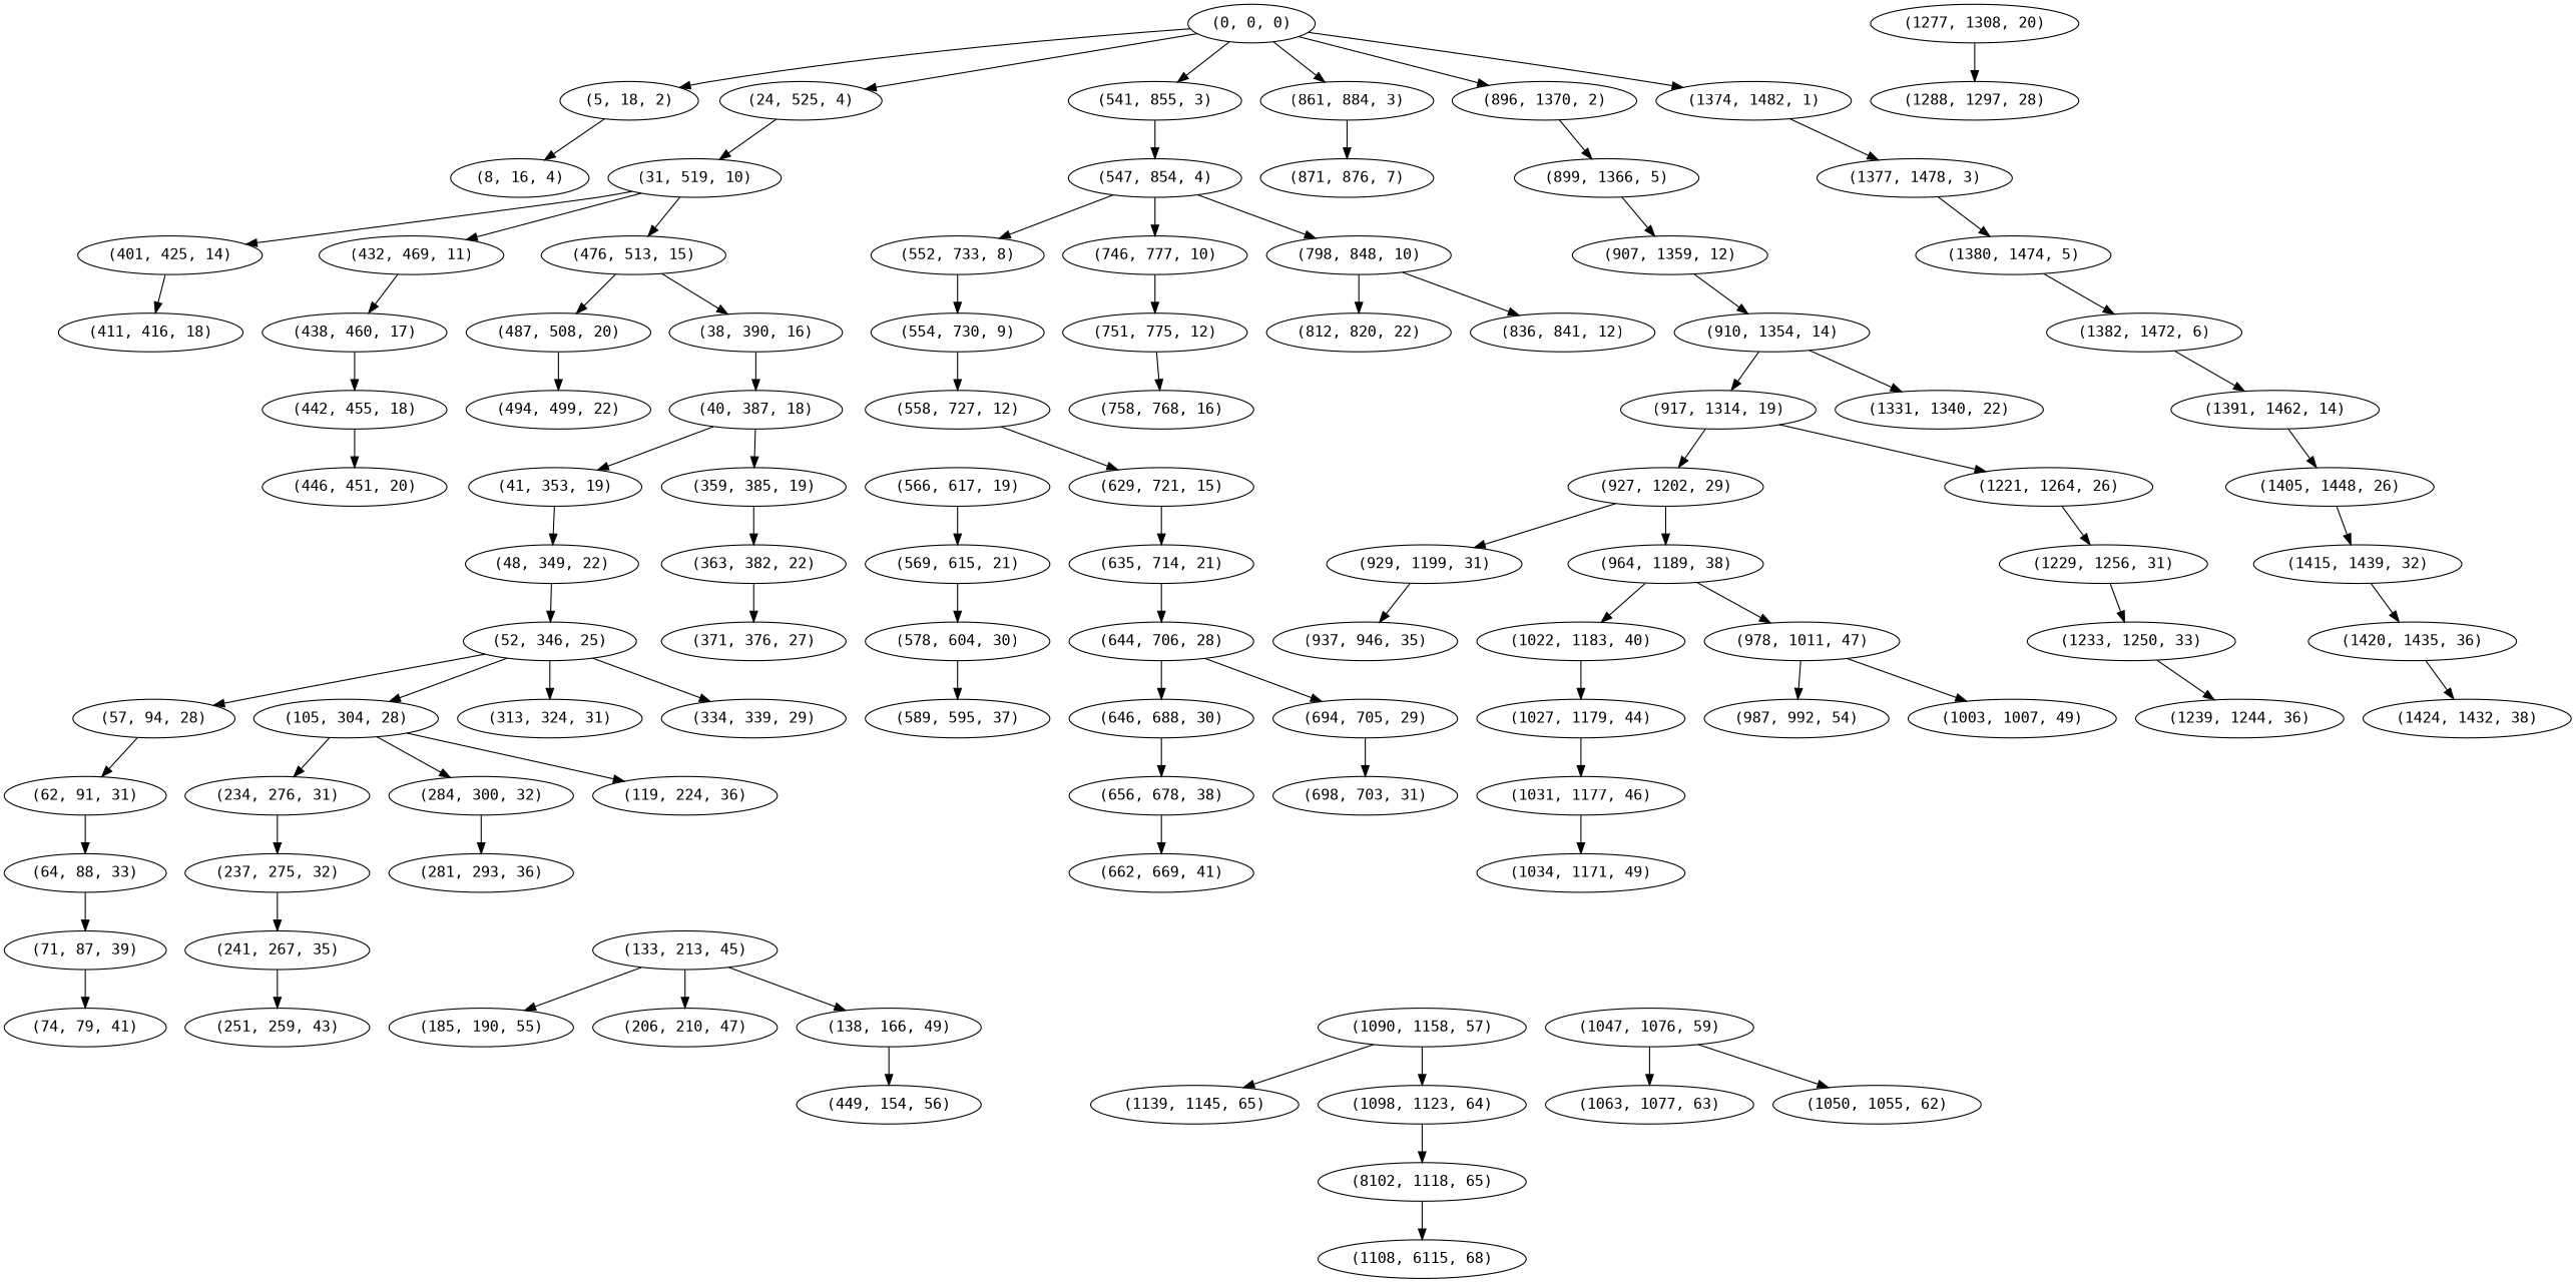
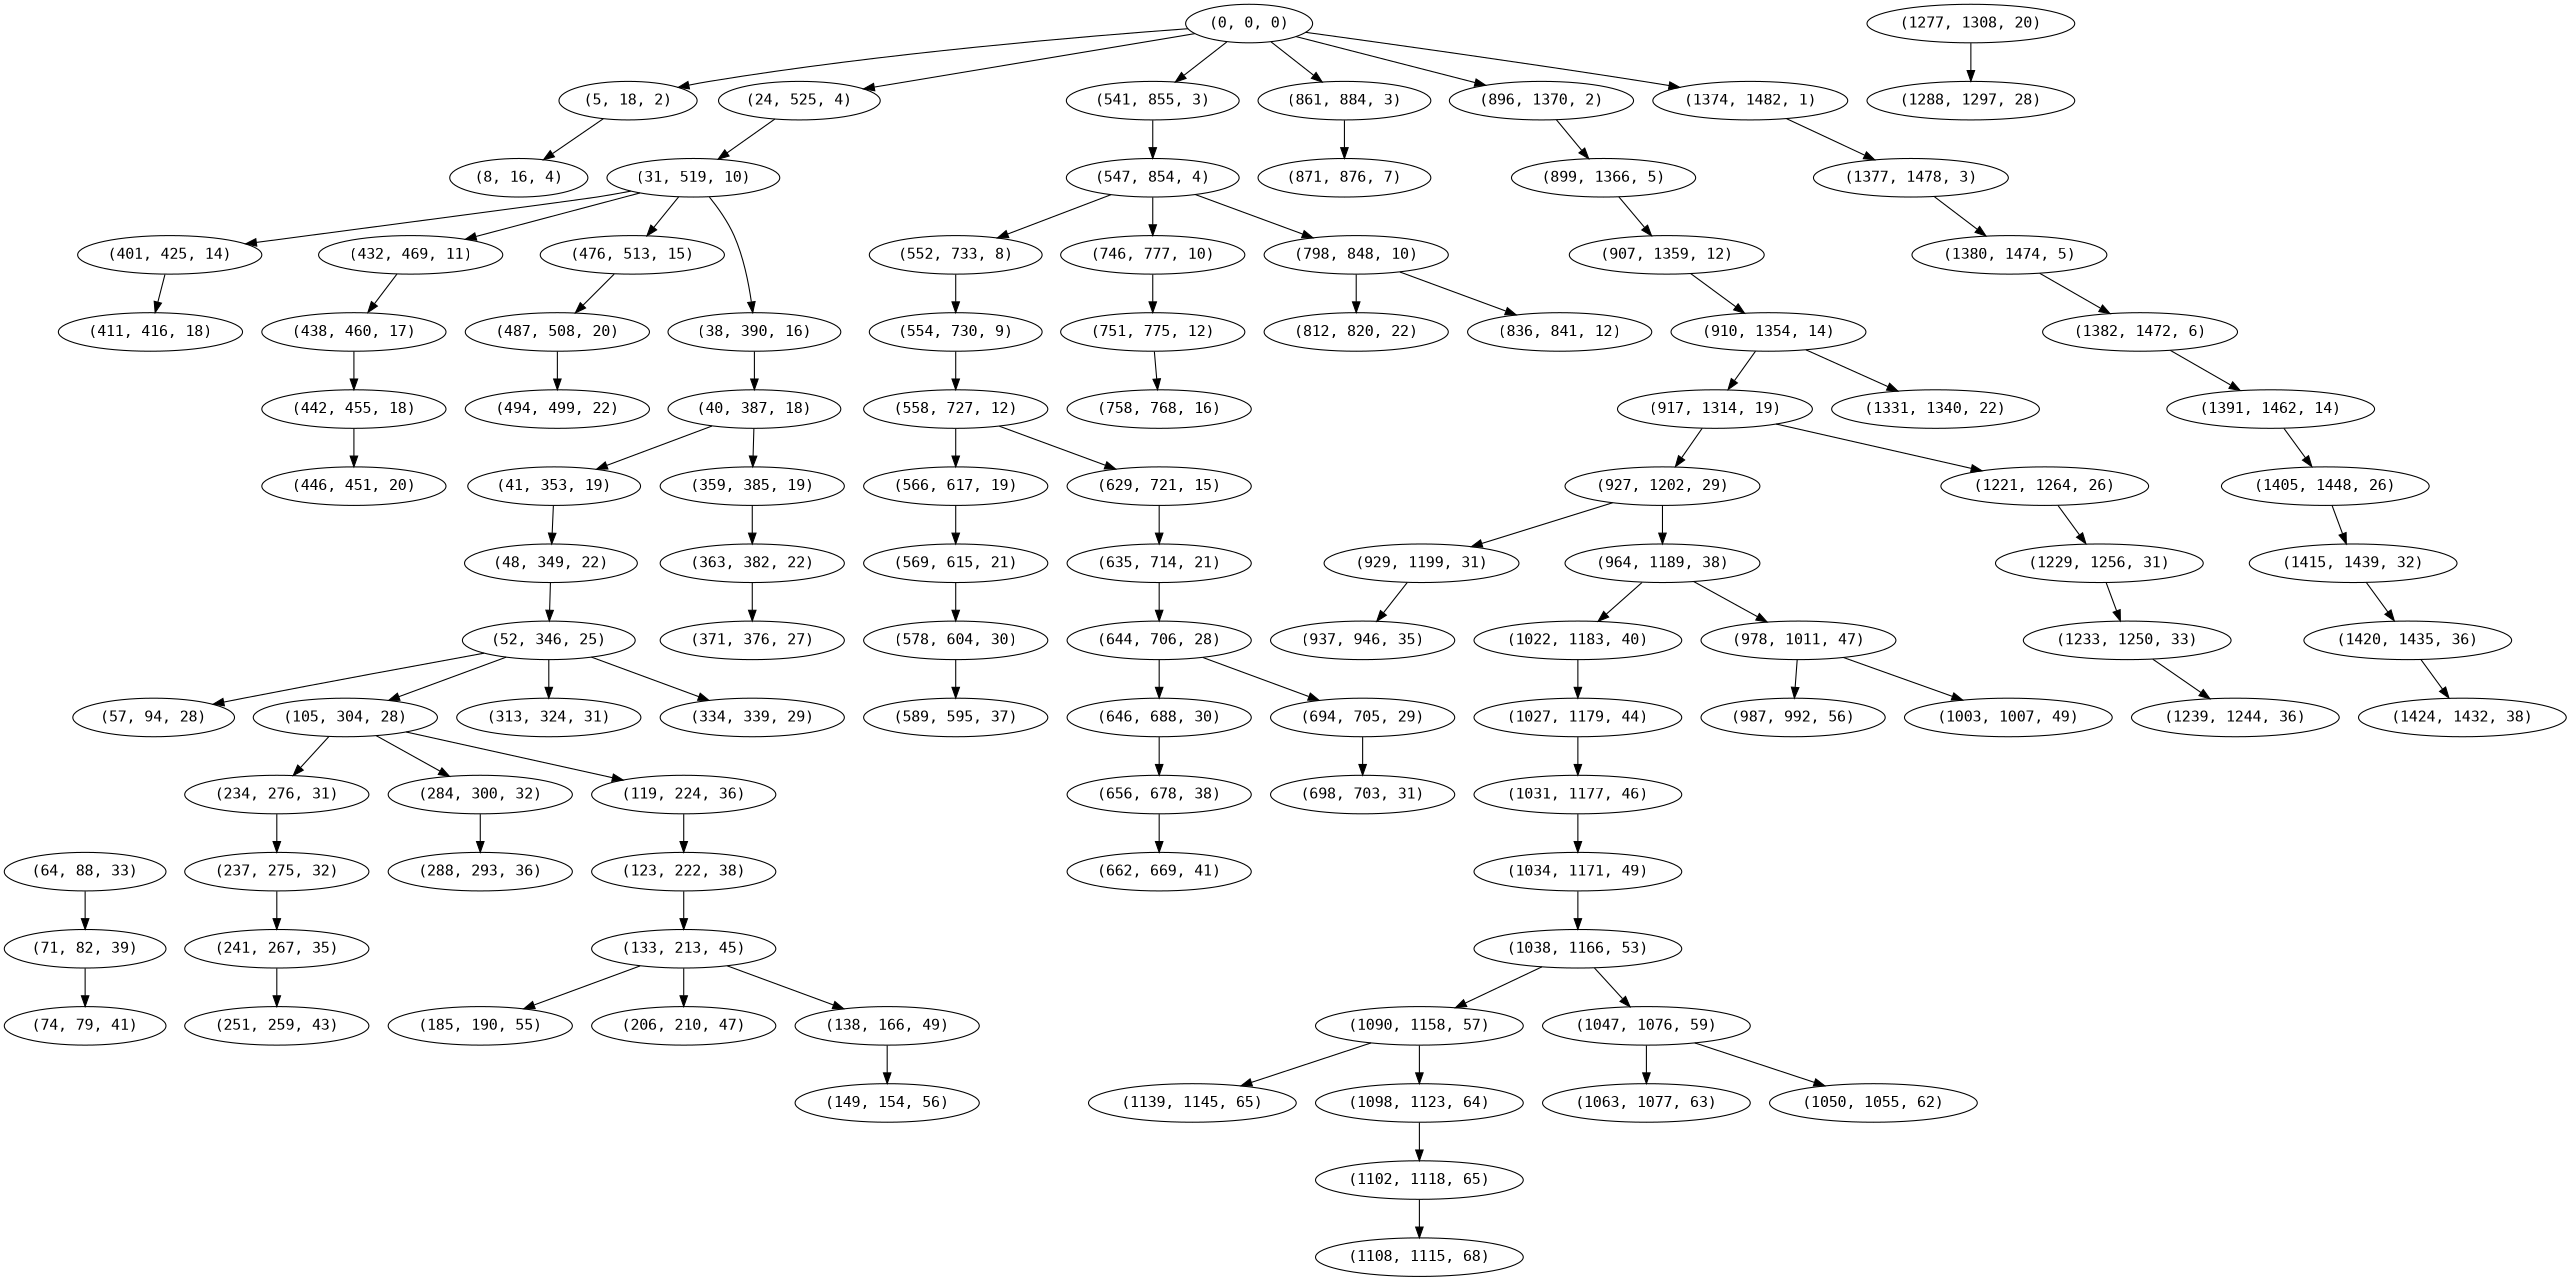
  digraph {
    fontname="DejaVu Sans Mono"
    node [fontname="DejaVu Sans Mono"]
    edge [fontname="DejaVu Sans Mono"]
    "(0, 0, 0)"
    "(5, 18, 2)"
    "(24, 525, 4)"
    "(541, 855, 3)"
    "(861, 884, 3)"
    "(896, 1370, 2)"
    "(1374, 1482, 1)"
    "(8, 16, 4)"
    "(31, 519, 10)"
    "(547, 854, 4)"
    "(871, 876, 7)"
    "(899, 1366, 5)"
    "(1377, 1478, 3)"
    "(38, 390, 16)"
    "(401, 425, 14)"
    "(432, 469, 11)"
    "(476, 513, 15)"
    "(40, 387, 18)"
    "(411, 416, 18)"
    "(438, 460, 17)"
    "(487, 508, 20)"
    "(41, 353, 19)"
    "(359, 385, 19)"
    "(48, 349, 22)"
    "(363, 382, 22)"
    "(52, 346, 25)"
    "(57, 94, 28)"
    "(105, 304, 28)"
    "(313, 324, 31)"
    "(334, 339, 29)"
-   "(62, 91, 31)"
    "(119, 224, 36)"
    "(234, 276, 31)"
    "(284, 300, 32)"
    "(64, 88, 33)"
-   "(71, 82, 39)" [label="(71, 87, 39)"]
+   "(71, 82, 39)"
    "(74, 79, 41)"
+   "(123, 222, 38)"
    "(237, 275, 32)"
-   "(288, 293, 36)" [label="(281, 293, 36)"]
+   "(288, 293, 36)"
    "(133, 213, 45)"
    "(138, 166, 49)"
    "(185, 190, 55)"
    "(206, 210, 47)"
-   "(149, 154, 56)" [label="(449, 154, 56)"]
+   "(149, 154, 56)"
    "(241, 267, 35)"
    "(251, 259, 43)"
    "(371, 376, 27)"
    "(442, 455, 18)"
    "(446, 451, 20)"
    "(494, 499, 22)"
    "(552, 733, 8)"
    "(746, 777, 10)"
    "(798, 848, 10)"
    "(554, 730, 9)"
    "(751, 775, 12)"
    "(812, 820, 22)"
    "(836, 841, 12)"
    "(558, 727, 12)"
    "(566, 617, 19)"
    "(629, 721, 15)"
    "(569, 615, 21)"
    "(635, 714, 21)"
    "(578, 604, 30)"
    "(589, 595, 37)"
    "(644, 706, 28)"
    "(646, 688, 30)"
    "(694, 705, 29)"
    "(656, 678, 38)"
    "(698, 703, 31)"
    "(662, 669, 41)"
    "(758, 768, 16)"
    "(907, 1359, 12)"
    "(910, 1354, 14)"
    "(917, 1314, 19)"
    "(1331, 1340, 22)"
    "(927, 1202, 29)"
    "(1221, 1264, 26)"
    "(929, 1199, 31)"
    "(964, 1189, 38)"
    "(1229, 1256, 31)"
    "(1277, 1308, 20)"
    "(1288, 1297, 28)"
    "(937, 946, 35)"
    "(978, 1011, 47)"
    "(1022, 1183, 40)"
-   "(987, 992, 54)"
+   "(987, 992, 54)" [label="(987, 992, 56)"]
    "(1003, 1007, 49)"
    "(1027, 1179, 44)"
    "(1031, 1177, 46)"
    "(1034, 1171, 49)"
+   "(1038, 1166, 53)"
    "(1047, 1076, 59)"
    "(1090, 1158, 57)"
    "(1050, 1055, 62)"
    n96 [label="(1063, 1077, 63)"]
    "(1098, 1123, 64)"
    "(1139, 1145, 65)"
-   "(1102, 1118, 65)" [label="(8102, 1118, 65)"]
-   "(1108, 1115, 68)" [label="(1108, 6115, 68)"]
+   "(1102, 1118, 65)"
+   "(1108, 1115, 68)"
    "(1233, 1250, 33)"
    "(1239, 1244, 36)"
    "(1380, 1474, 5)"
    "(1382, 1472, 6)"
    "(1391, 1462, 14)"
    "(1405, 1448, 26)"
    "(1415, 1439, 32)"
    "(1420, 1435, 36)"
    "(1424, 1432, 38)"
    "(0, 0, 0)" -> "(5, 18, 2)"
    "(0, 0, 0)" -> "(24, 525, 4)"
    "(0, 0, 0)" -> "(541, 855, 3)"
    "(0, 0, 0)" -> "(861, 884, 3)"
    "(0, 0, 0)" -> "(896, 1370, 2)"
    "(0, 0, 0)" -> "(1374, 1482, 1)"
    "(5, 18, 2)" -> "(8, 16, 4)"
    "(24, 525, 4)" -> "(31, 519, 10)"
    "(541, 855, 3)" -> "(547, 854, 4)"
    "(861, 884, 3)" -> "(871, 876, 7)"
    "(896, 1370, 2)" -> "(899, 1366, 5)"
    "(1374, 1482, 1)" -> "(1377, 1478, 3)"
-   "(476, 513, 15)" -> "(38, 390, 16)"
+   "(31, 519, 10)" -> "(38, 390, 16)"
    "(31, 519, 10)" -> "(401, 425, 14)"
    "(31, 519, 10)" -> "(432, 469, 11)"
    "(31, 519, 10)" -> "(476, 513, 15)"
    "(547, 854, 4)" -> "(552, 733, 8)"
    "(547, 854, 4)" -> "(746, 777, 10)"
    "(547, 854, 4)" -> "(798, 848, 10)"
    "(899, 1366, 5)" -> "(907, 1359, 12)"
    "(1377, 1478, 3)" -> "(1380, 1474, 5)"
    "(38, 390, 16)" -> "(40, 387, 18)"
    "(401, 425, 14)" -> "(411, 416, 18)"
    "(432, 469, 11)" -> "(438, 460, 17)"
    "(476, 513, 15)" -> "(487, 508, 20)"
    "(40, 387, 18)" -> "(41, 353, 19)"
    "(40, 387, 18)" -> "(359, 385, 19)"
    "(438, 460, 17)" -> "(442, 455, 18)"
    "(487, 508, 20)" -> "(494, 499, 22)"
    "(41, 353, 19)" -> "(48, 349, 22)"
    "(359, 385, 19)" -> "(363, 382, 22)"
    "(48, 349, 22)" -> "(52, 346, 25)"
    "(363, 382, 22)" -> "(371, 376, 27)"
    "(52, 346, 25)" -> "(57, 94, 28)"
    "(52, 346, 25)" -> "(105, 304, 28)"
    "(52, 346, 25)" -> "(313, 324, 31)"
    "(52, 346, 25)" -> "(334, 339, 29)"
-   "(57, 94, 28)" -> "(62, 91, 31)"
    "(105, 304, 28)" -> "(119, 224, 36)"
    "(105, 304, 28)" -> "(234, 276, 31)"
    "(105, 304, 28)" -> "(284, 300, 32)"
-   "(62, 91, 31)" -> "(64, 88, 33)"
+   "(119, 224, 36)" -> "(123, 222, 38)"
    "(234, 276, 31)" -> "(237, 275, 32)"
    "(284, 300, 32)" -> "(288, 293, 36)"
    "(64, 88, 33)" -> "(71, 82, 39)"
    "(71, 82, 39)" -> "(74, 79, 41)"
+   "(123, 222, 38)" -> "(133, 213, 45)"
    "(237, 275, 32)" -> "(241, 267, 35)"
    "(133, 213, 45)" -> "(138, 166, 49)"
    "(133, 213, 45)" -> "(185, 190, 55)"
    "(133, 213, 45)" -> "(206, 210, 47)"
    "(138, 166, 49)" -> "(149, 154, 56)"
    "(241, 267, 35)" -> "(251, 259, 43)"
    "(442, 455, 18)" -> "(446, 451, 20)"
    "(552, 733, 8)" -> "(554, 730, 9)"
    "(746, 777, 10)" -> "(751, 775, 12)"
    "(798, 848, 10)" -> "(812, 820, 22)"
    "(798, 848, 10)" -> "(836, 841, 12)"
    "(554, 730, 9)" -> "(558, 727, 12)"
    "(751, 775, 12)" -> "(758, 768, 16)"
+   "(558, 727, 12)" -> "(566, 617, 19)"
    "(558, 727, 12)" -> "(629, 721, 15)"
    "(566, 617, 19)" -> "(569, 615, 21)"
    "(629, 721, 15)" -> "(635, 714, 21)"
    "(569, 615, 21)" -> "(578, 604, 30)"
    "(635, 714, 21)" -> "(644, 706, 28)"
    "(578, 604, 30)" -> "(589, 595, 37)"
    "(644, 706, 28)" -> "(646, 688, 30)"
    "(644, 706, 28)" -> "(694, 705, 29)"
    "(646, 688, 30)" -> "(656, 678, 38)"
    "(694, 705, 29)" -> "(698, 703, 31)"
    "(656, 678, 38)" -> "(662, 669, 41)"
    "(907, 1359, 12)" -> "(910, 1354, 14)"
    "(910, 1354, 14)" -> "(917, 1314, 19)"
    "(910, 1354, 14)" -> "(1331, 1340, 22)"
    "(917, 1314, 19)" -> "(927, 1202, 29)"
    "(917, 1314, 19)" -> "(1221, 1264, 26)"
    "(927, 1202, 29)" -> "(929, 1199, 31)"
    "(927, 1202, 29)" -> "(964, 1189, 38)"
    "(1221, 1264, 26)" -> "(1229, 1256, 31)"
    "(929, 1199, 31)" -> "(937, 946, 35)"
    "(964, 1189, 38)" -> "(978, 1011, 47)"
    "(964, 1189, 38)" -> "(1022, 1183, 40)"
    "(1229, 1256, 31)" -> "(1233, 1250, 33)"
    "(1277, 1308, 20)" -> "(1288, 1297, 28)"
    "(978, 1011, 47)" -> "(987, 992, 54)"
    "(978, 1011, 47)" -> "(1003, 1007, 49)"
    "(1022, 1183, 40)" -> "(1027, 1179, 44)"
    "(1027, 1179, 44)" -> "(1031, 1177, 46)"
    "(1031, 1177, 46)" -> "(1034, 1171, 49)"
+   "(1034, 1171, 49)" -> "(1038, 1166, 53)"
+   "(1038, 1166, 53)" -> "(1047, 1076, 59)"
+   "(1038, 1166, 53)" -> "(1090, 1158, 57)"
    "(1047, 1076, 59)" -> "(1050, 1055, 62)"
    "(1047, 1076, 59)" -> n96
    "(1090, 1158, 57)" -> "(1098, 1123, 64)"
    "(1090, 1158, 57)" -> "(1139, 1145, 65)"
    "(1098, 1123, 64)" -> "(1102, 1118, 65)"
    "(1102, 1118, 65)" -> "(1108, 1115, 68)"
    "(1233, 1250, 33)" -> "(1239, 1244, 36)"
    "(1380, 1474, 5)" -> "(1382, 1472, 6)"
    "(1382, 1472, 6)" -> "(1391, 1462, 14)"
    "(1391, 1462, 14)" -> "(1405, 1448, 26)"
    "(1405, 1448, 26)" -> "(1415, 1439, 32)"
    "(1415, 1439, 32)" -> "(1420, 1435, 36)"
    "(1420, 1435, 36)" -> "(1424, 1432, 38)"
  }
